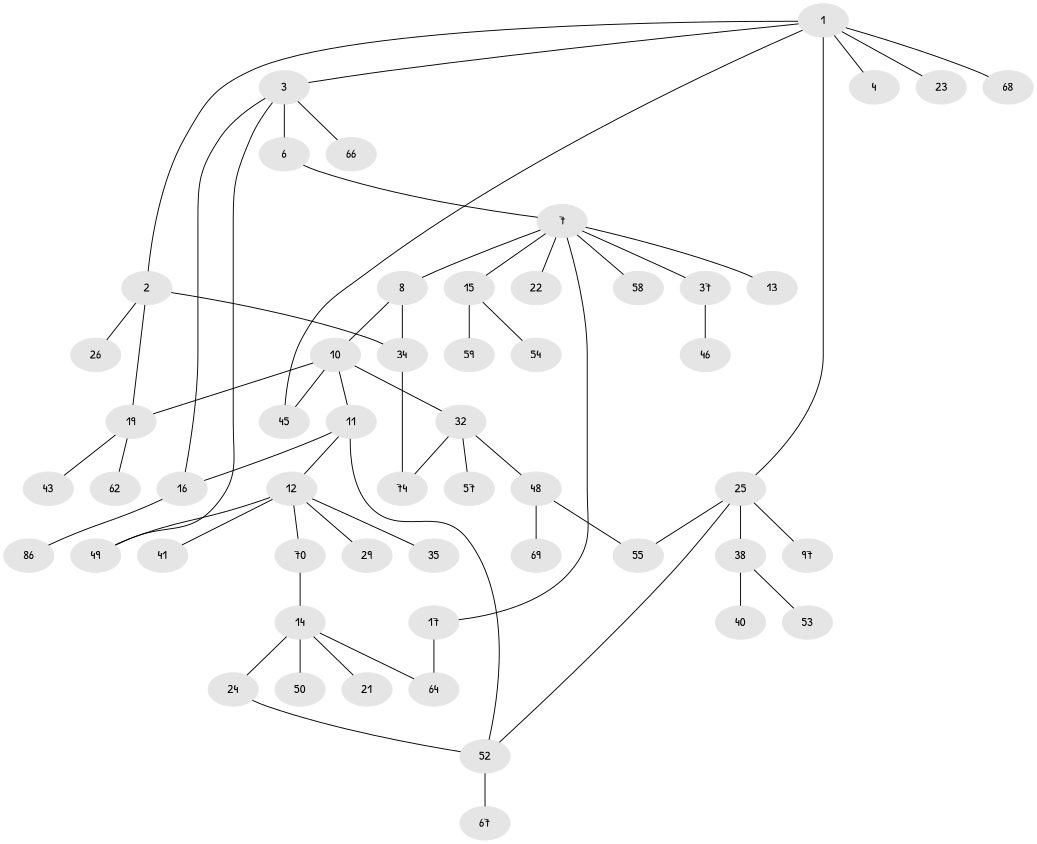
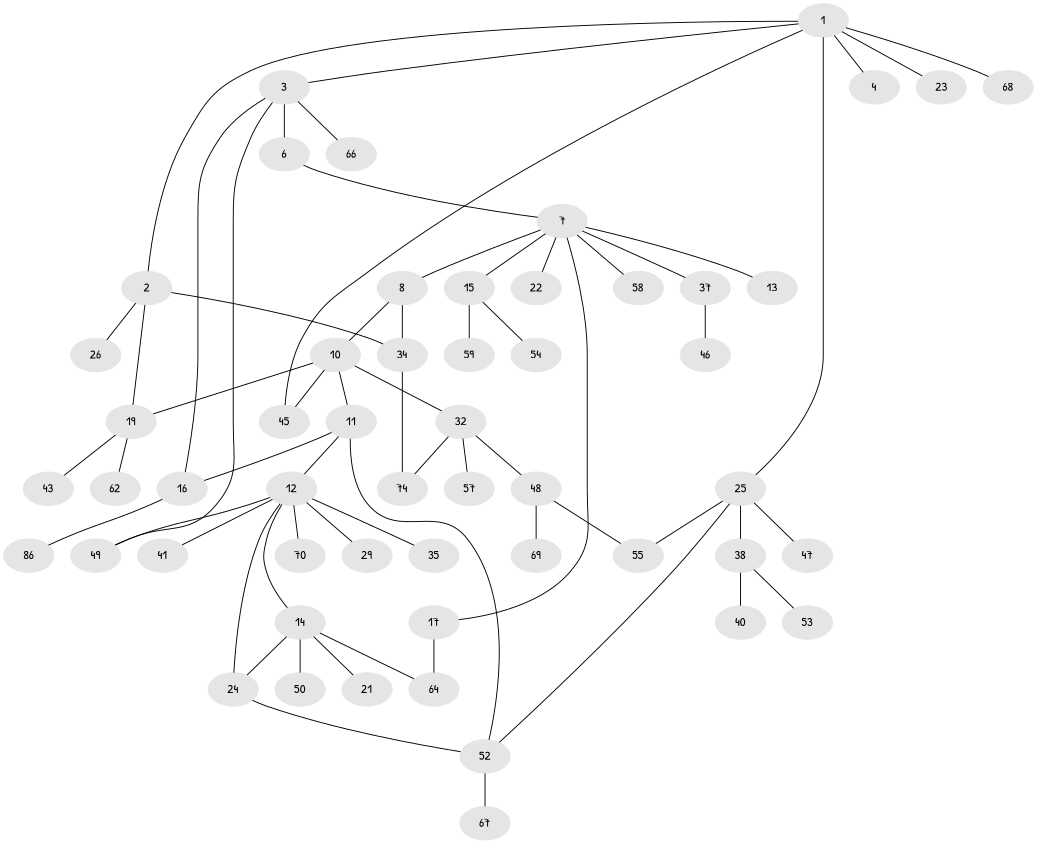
  graph {
    fontname="Patrick Hand"
    node [color=gray90 fontname="Patrick Hand" style=filled]
    edge [fontname="Patrick Hand"]
    1 [super="+20"]
    2 [super="+5"]
    3 [super="+51"]
    4
    23
    25 [super="+33"]
    45 [super="+60"]
    68 [super="+73"]
    19 [super="+31"]
    26
    34
    6
    16
    49 [super="+72"]
    66
    52 [super="+63"]
    38 [super="+39"]
-   47 [super="+65" label=97]
+   47 [super="+65"]
    55
    43
    62
    74
    7 [super="+9"]
    n24 [label=86]
    8 [super="+28"]
    13
    15 [super="+30"]
    17
    22
    37 [super="+44"]
    58
    10 [super="+42"]
    54
    59
    64
    46 [super="+56"]
    11 [super="+71"]
    32 [super="+61"]
    12 [super="+27"]
    48 [super="+75"]
    57
    14 [super="+18"]
    24
    29
    35
    41
    70
    67
    21
    50
    40
    53
    69
    1 -- 2
    1 -- 3
    1 -- 4
    1 -- 23
    1 -- 25
    1 -- 45
    1 -- 68
    2 -- 19
    2 -- 26
    2 -- 34
    3 -- 6
    3 -- 16
    3 -- 49
    3 -- 66
    25 -- 52
    25 -- 38
    25 -- 47
    25 -- 55
    19 -- 43
    19 -- 62
    34 -- 74
    6 -- 7
    16 -- n24
    52 -- 67
    38 -- 40
    38 -- 53
    7 -- 8
    7 -- 13
    7 -- 15
    7 -- 17
    7 -- 22
    7 -- 37
    7 -- 58
    8 -- 34
    8 -- 10
    15 -- 54
    15 -- 59
    17 -- 64
    37 -- 46
    10 -- 45
    10 -- 19
    10 -- 11
    10 -- 32
    11 -- 16
    11 -- 52
    11 -- 12
    32 -- 74
    32 -- 48
    32 -- 57
    12 -- 49
-   70 -- 14
+   12 -- 14
+   12 -- 24
    12 -- 29
    12 -- 35
    12 -- 41
    12 -- 70
    48 -- 55
    48 -- 69
    14 -- 64
    14 -- 24
    14 -- 21
    14 -- 50
    24 -- 52
  }
